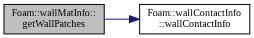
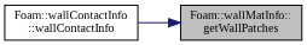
  digraph {
    rankdir=RL
    fontname="Liberation Serif"
    node [color=black fontname="Liberation Serif" fontsize=10 shape=record style=filled]
    n1 [fillcolor=grey75 fontcolor=black height=0.2 label="Foam::wallMatInfo::\lgetWallPatches" width=0.4]
    n2 [fillcolor=white height=0.2 label="Foam::wallContactInfo\l::wallContactInfo" width=0.4]
-   n2 -> n1 [color=midnightblue dir=back fontname="Liberation Serif" fontsize=10 labelfontname=Helvetica labelfontsize=10 style=solid]
+   n1 -> n2 [color=midnightblue dir=back fontname="Liberation Serif" fontsize=10 labelfontname=Helvetica labelfontsize=10 style=solid]
  }
